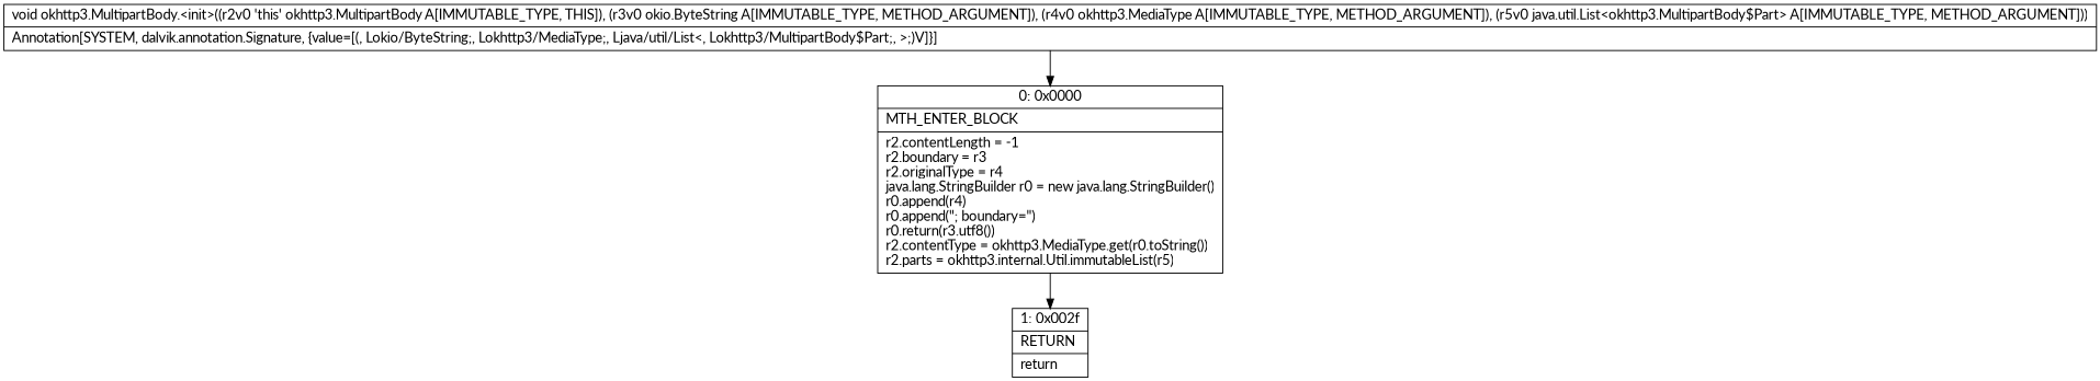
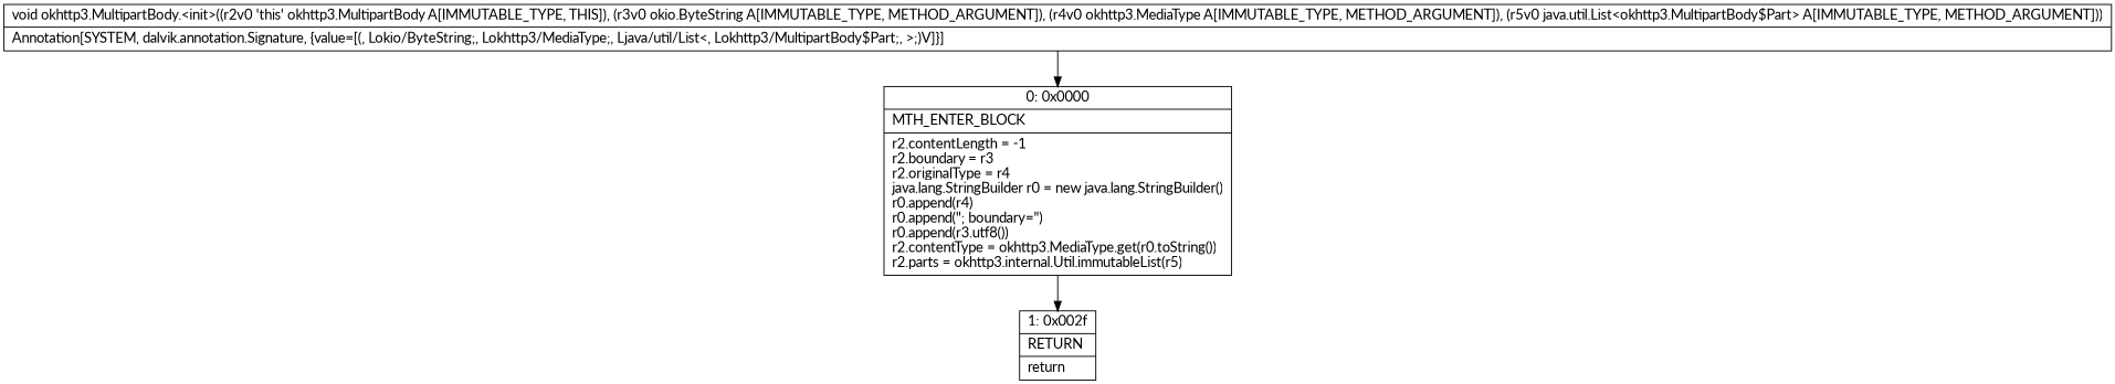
  digraph {
    fontname=Lato
    node [shape=record fontname=Lato]
    edge [fontname=Lato]
-   n1 [label="{0\:\ 0x0000|MTH_ENTER_BLOCK\l|r2.contentLength = \-1\lr2.boundary = r3\lr2.originalType = r4\ljava.lang.StringBuilder r0 = new java.lang.StringBuilder()\lr0.append(r4)\lr0.append(\"; boundary=\")\lr0.return(r3.utf8())\lr2.contentType = okhttp3.MediaType.get(r0.toString())\lr2.parts = okhttp3.internal.Util.immutableList(r5)\l}"]
+   n1 [label="{0\:\ 0x0000|MTH_ENTER_BLOCK\l|r2.contentLength = \-1\lr2.boundary = r3\lr2.originalType = r4\ljava.lang.StringBuilder r0 = new java.lang.StringBuilder()\lr0.append(r4)\lr0.append(\"; boundary=\")\lr0.append(r3.utf8())\lr2.contentType = okhttp3.MediaType.get(r0.toString())\lr2.parts = okhttp3.internal.Util.immutableList(r5)\l}"]
    n2 [label="{1\:\ 0x002f|RETURN\l|return\l}"]
    n3 [label="{void okhttp3.MultipartBody.\<init\>((r2v0 'this' okhttp3.MultipartBody A[IMMUTABLE_TYPE, THIS]), (r3v0 okio.ByteString A[IMMUTABLE_TYPE, METHOD_ARGUMENT]), (r4v0 okhttp3.MediaType A[IMMUTABLE_TYPE, METHOD_ARGUMENT]), (r5v0 java.util.List\<okhttp3.MultipartBody$Part\> A[IMMUTABLE_TYPE, METHOD_ARGUMENT]))  | Annotation[SYSTEM, dalvik.annotation.Signature, \{value=[(, Lokio\/ByteString;, Lokhttp3\/MediaType;, Ljava\/util\/List\<, Lokhttp3\/MultipartBody$Part;, \>;)V]\}]\l}"]
    n1 -> n2
    n3 -> n1
  }
